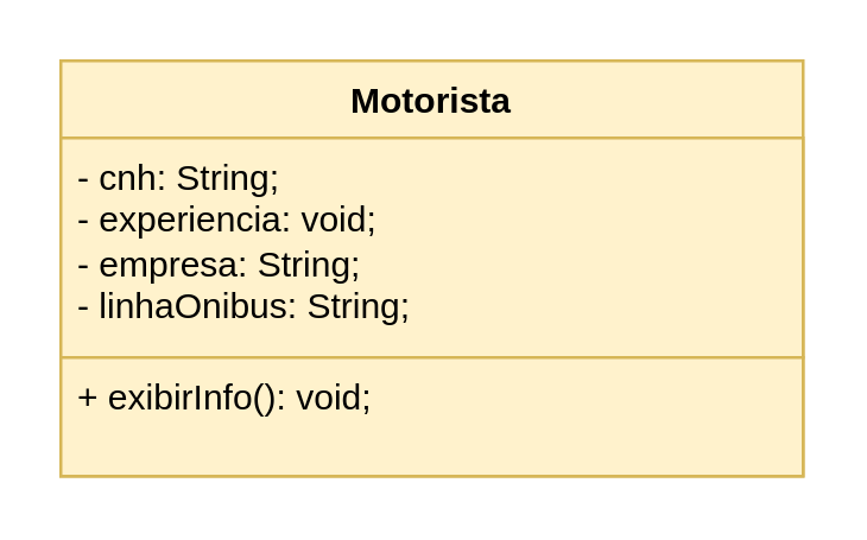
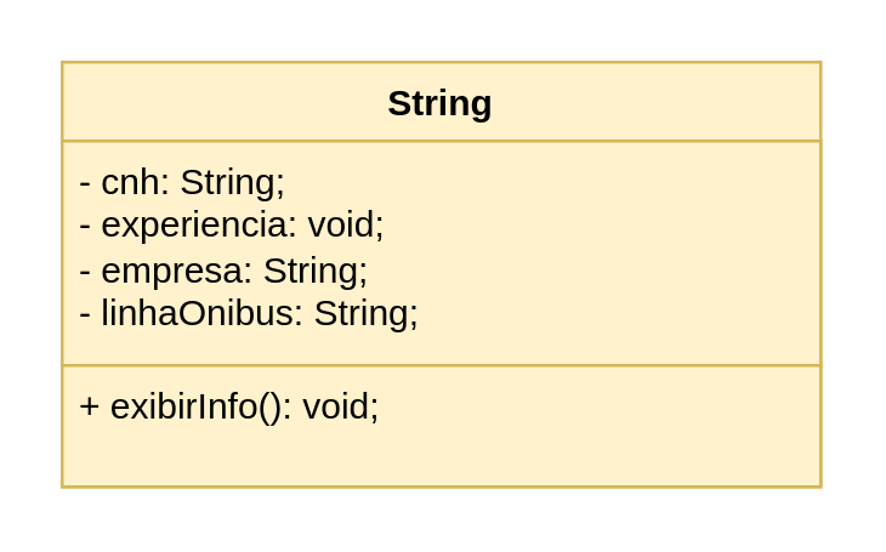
  <mxCell id="0" />
  <mxCell id="1" parent="0" />
- <mxCell id="2" value="Motorista&lt;div&gt;&lt;br&gt;&lt;/div&gt;" style="swimlane;fontStyle=1;align=center;verticalAlign=top;childLayout=stackLayout;horizontal=1;startSize=26;horizontalStack=0;resizeParent=1;resizeParentMax=0;resizeLast=0;collapsible=1;marginBottom=0;whiteSpace=wrap;html=1;fillColor=#fff2cc;strokeColor=#d6b656;" vertex="1" parent="1"><mxGeometry x="20" y="20" width="250" height="140" as="geometry" /></mxCell>
+ <mxCell id="2" value="String&lt;div&gt;&lt;br&gt;&lt;/div&gt;" style="swimlane;fontStyle=1;align=center;verticalAlign=top;childLayout=stackLayout;horizontal=1;startSize=26;horizontalStack=0;resizeParent=1;resizeParentMax=0;resizeLast=0;collapsible=1;marginBottom=0;whiteSpace=wrap;html=1;fillColor=#fff2cc;strokeColor=#d6b656;" vertex="1" parent="1"><mxGeometry x="20" y="20" width="250" height="140" as="geometry" /></mxCell>
  <mxCell id="3" value="- cnh: String;&lt;div&gt;- experiencia: void;&lt;/div&gt;&lt;div&gt;- empresa: String;&lt;br&gt;&lt;div&gt;- linhaOnibus: String;&lt;/div&gt;&lt;/div&gt;" style="text;strokeColor=#d6b656;fillColor=#fff2cc;align=left;verticalAlign=top;spacingLeft=4;spacingRight=4;overflow=hidden;rotatable=0;points=[[0,0.5],[1,0.5]];portConstraint=eastwest;whiteSpace=wrap;html=1;" vertex="1" parent="2"><mxGeometry y="26" width="250" height="74" as="geometry" /></mxCell>
  <mxCell id="4" value="&lt;div&gt;+ exibirInfo(): void;&lt;/div&gt;" style="text;strokeColor=#d6b656;fillColor=#fff2cc;align=left;verticalAlign=top;spacingLeft=4;spacingRight=4;overflow=hidden;rotatable=0;points=[[0,0.5],[1,0.5]];portConstraint=eastwest;whiteSpace=wrap;html=1;" vertex="1" parent="2"><mxGeometry y="100" width="250" height="40" as="geometry" /></mxCell>
